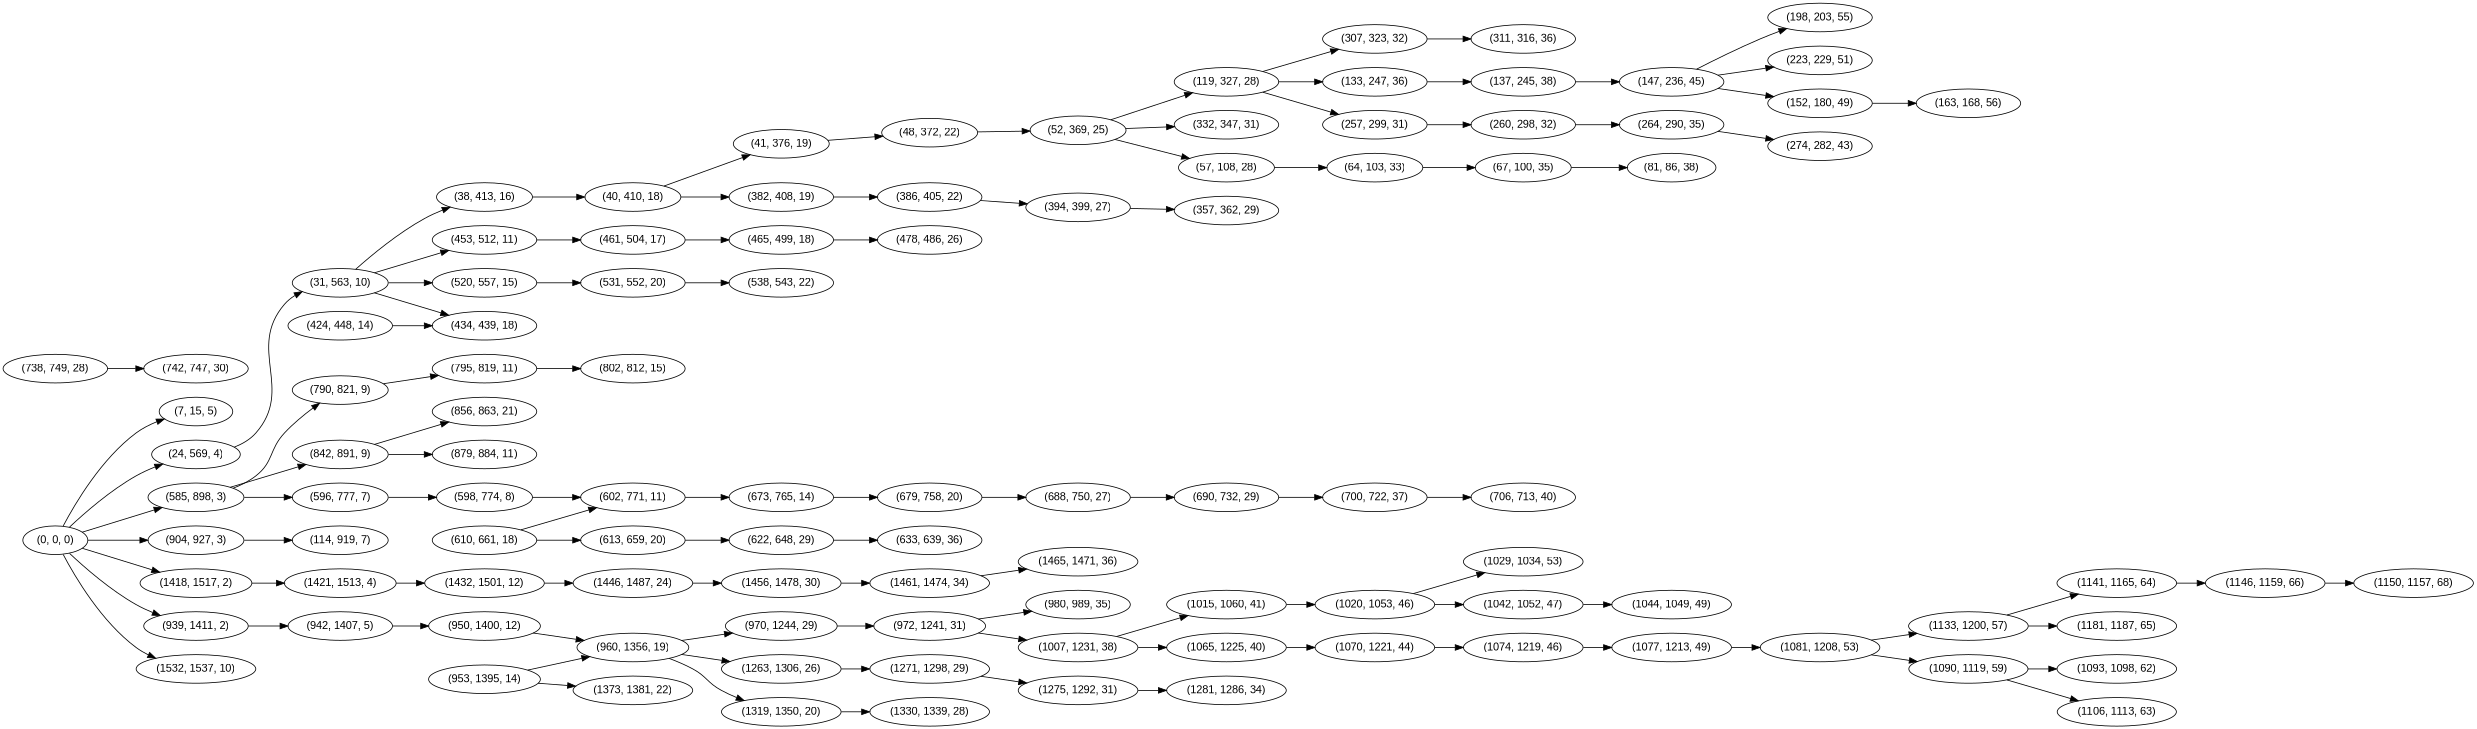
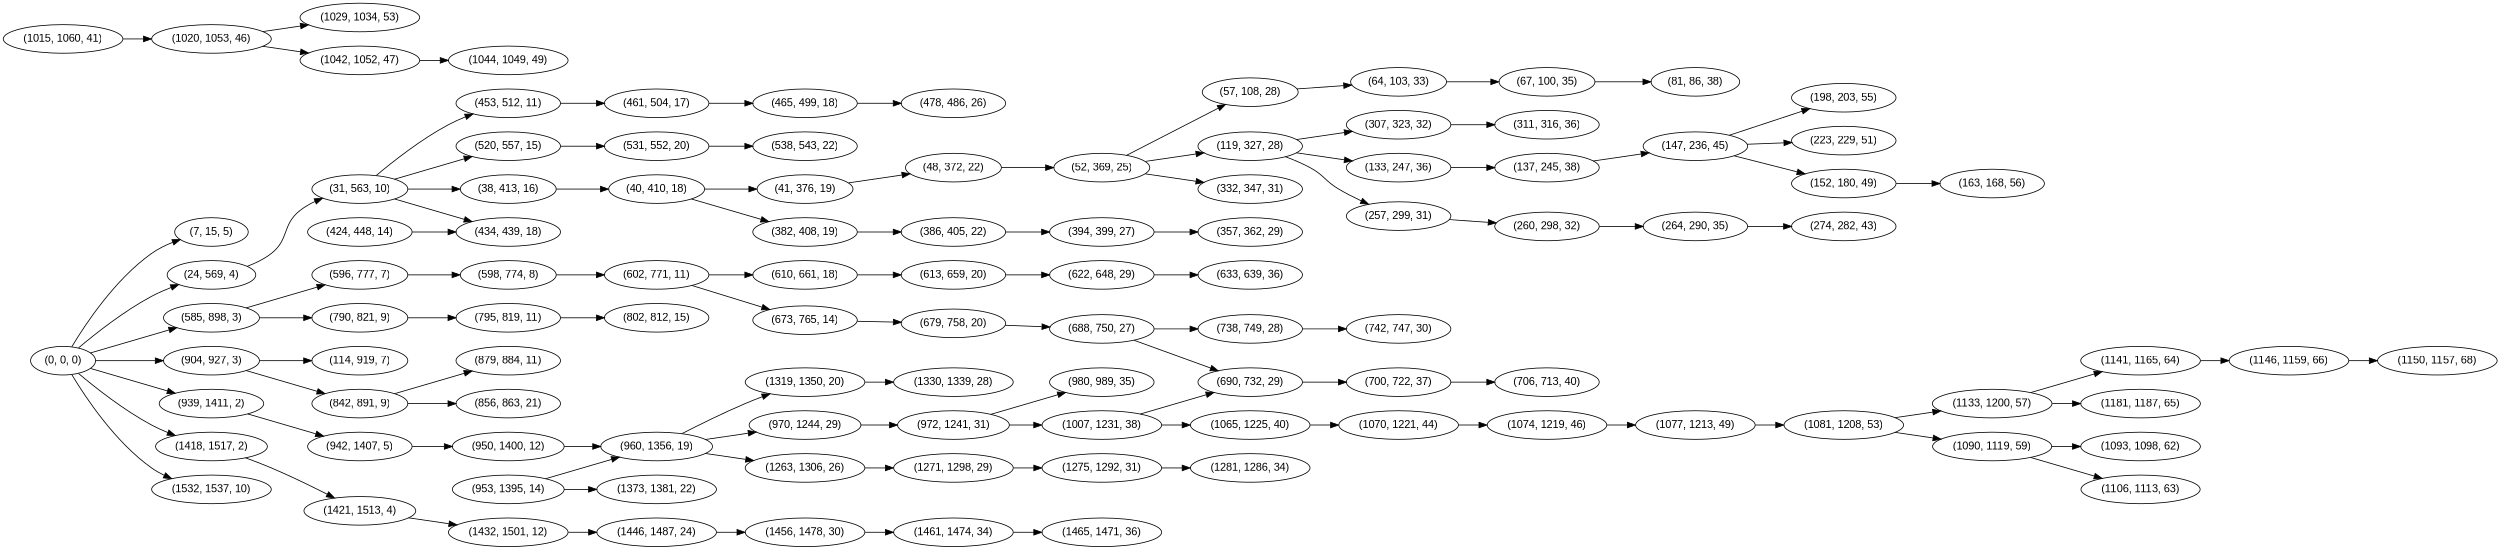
  digraph {
    fontname="Liberation Sans"
    rankdir=LR
    node [fontname="Liberation Sans"]
    edge [fontname="Liberation Sans"]
    "(0, 0, 0)"
    "(7, 15, 5)"
    "(24, 569, 4)"
    "(585, 898, 3)"
    "(904, 927, 3)"
    "(939, 1411, 2)"
    "(1418, 1517, 2)"
    "(1532, 1537, 10)"
    "(31, 563, 10)"
    "(596, 777, 7)"
    "(790, 821, 9)"
    "(842, 891, 9)"
    n13 [label="(114, 919, 7)"]
    "(942, 1407, 5)"
    "(1421, 1513, 4)"
    "(38, 413, 16)"
    "(453, 512, 11)"
    "(520, 557, 15)"
    "(434, 439, 18)"
    "(40, 410, 18)"
    "(424, 448, 14)"
    "(461, 504, 17)"
    "(531, 552, 20)"
    "(41, 376, 19)"
    "(382, 408, 19)"
    "(48, 372, 22)"
    "(386, 405, 22)"
    "(52, 369, 25)"
    "(57, 108, 28)"
    "(119, 327, 28)"
    n31 [label="(332, 347, 31)"]
    "(64, 103, 33)"
    "(133, 247, 36)"
    "(257, 299, 31)"
    "(307, 323, 32)"
    "(67, 100, 35)"
    "(81, 86, 38)"
    "(137, 245, 38)"
    "(260, 298, 32)"
    "(311, 316, 36)"
    "(147, 236, 45)"
    "(152, 180, 49)"
    "(198, 203, 55)"
    "(223, 229, 51)"
    "(163, 168, 56)"
    "(264, 290, 35)"
    "(274, 282, 43)"
    "(394, 399, 27)"
    "(357, 362, 29)"
    "(465, 499, 18)"
    "(478, 486, 26)"
    "(538, 543, 22)"
    "(598, 774, 8)"
    "(795, 819, 11)"
    "(856, 863, 21)"
    "(879, 884, 11)"
    "(602, 771, 11)"
    "(610, 661, 18)"
    "(673, 765, 14)"
    "(613, 659, 20)"
    "(679, 758, 20)"
    "(622, 648, 29)"
    "(633, 639, 36)"
    "(688, 750, 27)"
    "(690, 732, 29)"
    "(738, 749, 28)"
    "(700, 722, 37)"
    "(742, 747, 30)"
    "(706, 713, 40)"
    "(802, 812, 15)"
    "(950, 1400, 12)"
    "(960, 1356, 19)"
    "(953, 1395, 14)"
    "(1373, 1381, 22)"
    "(970, 1244, 29)"
    "(1263, 1306, 26)"
    "(1319, 1350, 20)"
    "(972, 1241, 31)"
    "(1271, 1298, 29)"
    "(1330, 1339, 28)"
    "(980, 989, 35)"
    "(1007, 1231, 38)"
    "(1015, 1060, 41)"
    "(1065, 1225, 40)"
    "(1020, 1053, 46)"
    "(1070, 1221, 44)"
    "(1029, 1034, 53)"
    "(1042, 1052, 47)"
    "(1044, 1049, 49)"
    "(1074, 1219, 46)"
    "(1077, 1213, 49)"
    "(1081, 1208, 53)"
    "(1090, 1119, 59)"
    "(1133, 1200, 57)"
    "(1093, 1098, 62)"
    "(1106, 1113, 63)"
    "(1141, 1165, 64)"
    "(1181, 1187, 65)"
    "(1146, 1159, 66)"
    "(1150, 1157, 68)"
    "(1275, 1292, 31)"
    "(1281, 1286, 34)"
    "(1432, 1501, 12)"
    "(1446, 1487, 24)"
    "(1456, 1478, 30)"
    "(1461, 1474, 34)"
    "(1465, 1471, 36)"
    "(0, 0, 0)" -> "(7, 15, 5)"
    "(0, 0, 0)" -> "(24, 569, 4)"
    "(0, 0, 0)" -> "(585, 898, 3)"
    "(0, 0, 0)" -> "(904, 927, 3)"
    "(0, 0, 0)" -> "(939, 1411, 2)"
    "(0, 0, 0)" -> "(1418, 1517, 2)"
    "(0, 0, 0)" -> "(1532, 1537, 10)"
    "(24, 569, 4)" -> "(31, 563, 10)"
    "(585, 898, 3)" -> "(596, 777, 7)"
    "(585, 898, 3)" -> "(790, 821, 9)"
-   "(585, 898, 3)" -> "(842, 891, 9)"
+   "(904, 927, 3)" -> "(842, 891, 9)"
    "(904, 927, 3)" -> n13
    "(939, 1411, 2)" -> "(942, 1407, 5)"
    "(1418, 1517, 2)" -> "(1421, 1513, 4)"
    "(31, 563, 10)" -> "(38, 413, 16)"
    "(31, 563, 10)" -> "(453, 512, 11)"
    "(31, 563, 10)" -> "(520, 557, 15)"
    "(31, 563, 10)" -> "(434, 439, 18)"
    "(596, 777, 7)" -> "(598, 774, 8)"
    "(790, 821, 9)" -> "(795, 819, 11)"
    "(842, 891, 9)" -> "(856, 863, 21)"
    "(842, 891, 9)" -> "(879, 884, 11)"
    "(942, 1407, 5)" -> "(950, 1400, 12)"
    "(1421, 1513, 4)" -> "(1432, 1501, 12)"
    "(38, 413, 16)" -> "(40, 410, 18)"
    "(453, 512, 11)" -> "(461, 504, 17)"
    "(520, 557, 15)" -> "(531, 552, 20)"
    "(40, 410, 18)" -> "(41, 376, 19)"
    "(40, 410, 18)" -> "(382, 408, 19)"
    "(424, 448, 14)" -> "(434, 439, 18)"
    "(461, 504, 17)" -> "(465, 499, 18)"
    "(531, 552, 20)" -> "(538, 543, 22)"
    "(41, 376, 19)" -> "(48, 372, 22)"
    "(382, 408, 19)" -> "(386, 405, 22)"
    "(48, 372, 22)" -> "(52, 369, 25)"
    "(386, 405, 22)" -> "(394, 399, 27)"
    "(52, 369, 25)" -> "(57, 108, 28)"
    "(52, 369, 25)" -> "(119, 327, 28)"
    "(52, 369, 25)" -> n31
    "(57, 108, 28)" -> "(64, 103, 33)"
    "(119, 327, 28)" -> "(133, 247, 36)"
    "(119, 327, 28)" -> "(257, 299, 31)"
    "(119, 327, 28)" -> "(307, 323, 32)"
    "(64, 103, 33)" -> "(67, 100, 35)"
    "(133, 247, 36)" -> "(137, 245, 38)"
    "(257, 299, 31)" -> "(260, 298, 32)"
    "(307, 323, 32)" -> "(311, 316, 36)"
    "(67, 100, 35)" -> "(81, 86, 38)"
    "(137, 245, 38)" -> "(147, 236, 45)"
    "(260, 298, 32)" -> "(264, 290, 35)"
    "(147, 236, 45)" -> "(152, 180, 49)"
    "(147, 236, 45)" -> "(198, 203, 55)"
    "(147, 236, 45)" -> "(223, 229, 51)"
    "(152, 180, 49)" -> "(163, 168, 56)"
    "(264, 290, 35)" -> "(274, 282, 43)"
    "(394, 399, 27)" -> "(357, 362, 29)"
    "(465, 499, 18)" -> "(478, 486, 26)"
    "(598, 774, 8)" -> "(602, 771, 11)"
    "(795, 819, 11)" -> "(802, 812, 15)"
-   "(610, 661, 18)" -> "(602, 771, 11)"
+   "(602, 771, 11)" -> "(610, 661, 18)"
    "(602, 771, 11)" -> "(673, 765, 14)"
    "(610, 661, 18)" -> "(613, 659, 20)"
    "(673, 765, 14)" -> "(679, 758, 20)"
    "(613, 659, 20)" -> "(622, 648, 29)"
    "(679, 758, 20)" -> "(688, 750, 27)"
    "(622, 648, 29)" -> "(633, 639, 36)"
    "(688, 750, 27)" -> "(690, 732, 29)"
+   "(688, 750, 27)" -> "(738, 749, 28)"
    "(690, 732, 29)" -> "(700, 722, 37)"
    "(738, 749, 28)" -> "(742, 747, 30)"
    "(700, 722, 37)" -> "(706, 713, 40)"
    "(950, 1400, 12)" -> "(960, 1356, 19)"
    "(960, 1356, 19)" -> "(970, 1244, 29)"
    "(960, 1356, 19)" -> "(1263, 1306, 26)"
    "(960, 1356, 19)" -> "(1319, 1350, 20)"
    "(953, 1395, 14)" -> "(960, 1356, 19)"
    "(953, 1395, 14)" -> "(1373, 1381, 22)"
    "(970, 1244, 29)" -> "(972, 1241, 31)"
    "(1263, 1306, 26)" -> "(1271, 1298, 29)"
    "(1319, 1350, 20)" -> "(1330, 1339, 28)"
    "(972, 1241, 31)" -> "(980, 989, 35)"
    "(972, 1241, 31)" -> "(1007, 1231, 38)"
    "(1271, 1298, 29)" -> "(1275, 1292, 31)"
-   "(1007, 1231, 38)" -> "(1015, 1060, 41)"
+   "(1007, 1231, 38)" -> "(690, 732, 29)"
    "(1007, 1231, 38)" -> "(1065, 1225, 40)"
    "(1015, 1060, 41)" -> "(1020, 1053, 46)"
    "(1065, 1225, 40)" -> "(1070, 1221, 44)"
    "(1020, 1053, 46)" -> "(1029, 1034, 53)"
    "(1020, 1053, 46)" -> "(1042, 1052, 47)"
    "(1070, 1221, 44)" -> "(1074, 1219, 46)"
    "(1042, 1052, 47)" -> "(1044, 1049, 49)"
    "(1074, 1219, 46)" -> "(1077, 1213, 49)"
    "(1077, 1213, 49)" -> "(1081, 1208, 53)"
    "(1081, 1208, 53)" -> "(1090, 1119, 59)"
    "(1081, 1208, 53)" -> "(1133, 1200, 57)"
    "(1090, 1119, 59)" -> "(1093, 1098, 62)"
    "(1090, 1119, 59)" -> "(1106, 1113, 63)"
    "(1133, 1200, 57)" -> "(1141, 1165, 64)"
    "(1133, 1200, 57)" -> "(1181, 1187, 65)"
    "(1141, 1165, 64)" -> "(1146, 1159, 66)"
    "(1146, 1159, 66)" -> "(1150, 1157, 68)"
    "(1275, 1292, 31)" -> "(1281, 1286, 34)"
    "(1432, 1501, 12)" -> "(1446, 1487, 24)"
    "(1446, 1487, 24)" -> "(1456, 1478, 30)"
    "(1456, 1478, 30)" -> "(1461, 1474, 34)"
    "(1461, 1474, 34)" -> "(1465, 1471, 36)"
  }
